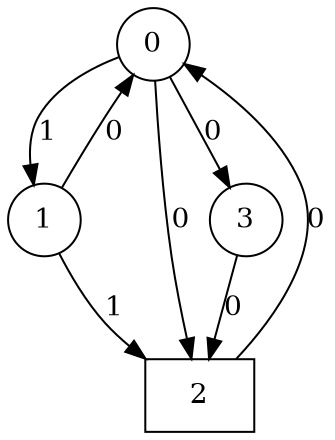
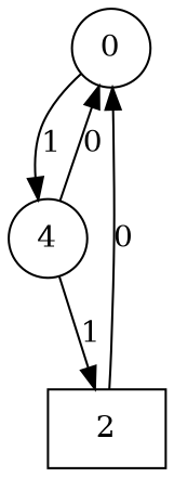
  digraph {
    node [shape=circle]
    0
-   1
+   1 [label=4]
    2 [shape=box]
-   3
    0 -> 1 [label=1]
-   0 -> 2 [label=0]
-   0 -> 3 [label=0]
    1 -> 0 [label=0]
    1 -> 2 [label=1]
    2 -> 0 [label=0]
-   3 -> 2 [label=0]
  }
